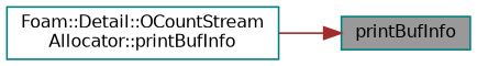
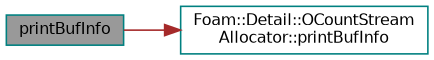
  digraph {
    rankdir=RL
    node [color=teal fontname=Helvetica fontsize=10 shape=box style=filled]
    n1 [fillcolor=grey60 fontcolor=black height=0.2 label=printBufInfo width=0.4]
    n2 [fillcolor=white height=0.2 label="Foam::Detail::OCountStream\lAllocator::printBufInfo" width=0.4]
-   n1 -> n2 [color=brown dir=back fontname=Helvetica fontsize=10 labelfontname=Helvetica labelfontsize=10 style=solid]
+   n2 -> n1 [color=brown dir=back fontname=Helvetica fontsize=10 labelfontname=Helvetica labelfontsize=10 style=solid]
  }
